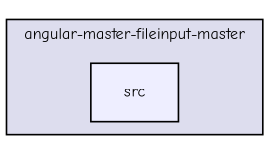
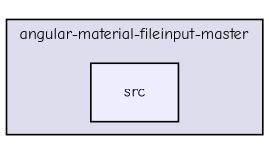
  digraph {
    compound=true
    rankdir=LR
    fontname="Comic Neue"
    n1 [fillcolor="#eeeeff" fontname="Comic Neue" fontsize=10 label=src pencolor=black shape=box style=filled]
    subgraph cluster_1 {
      bgcolor="#ddddee"
      fontsize=10
-     label="angular-master-fileinput-master"
+     label="angular-material-fileinput-master"
      pencolor=black
      n1
    }
  }
